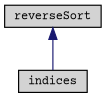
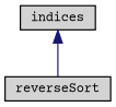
  digraph {
    rankdir=TB
    fontname="Courier Prime"
    node [color=black fillcolor=lightgrey fontname="Courier Prime" fontsize=10 shape=record style=filled]
    n1 [fontcolor=black height=0.2 label=reverseSort width=0.4]
    n2 [height=0.2 label=indices width=0.4]
-   n1 -> n2 [color=midnightblue dir=back fontname="Courier Prime" fontsize=10 labelfontname=Helvetica labelfontsize=10 style=solid]
+   n2 -> n1 [color=midnightblue dir=back fontname="Courier Prime" fontsize=10 labelfontname=Helvetica labelfontsize=10 style=solid]
  }
